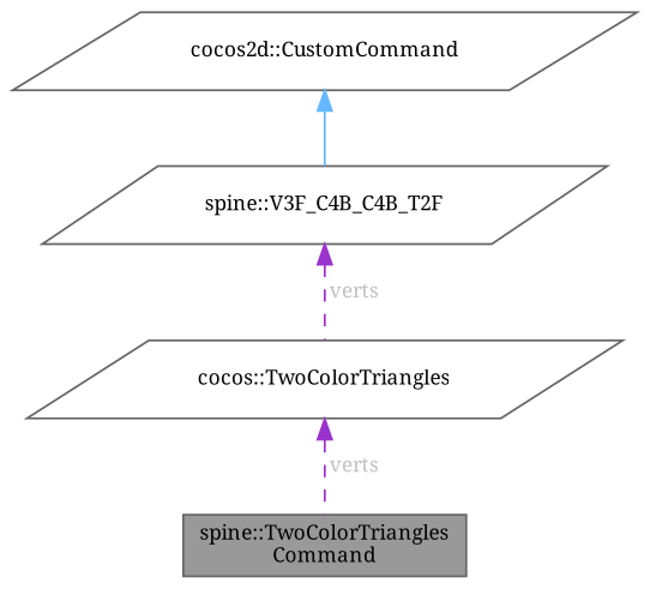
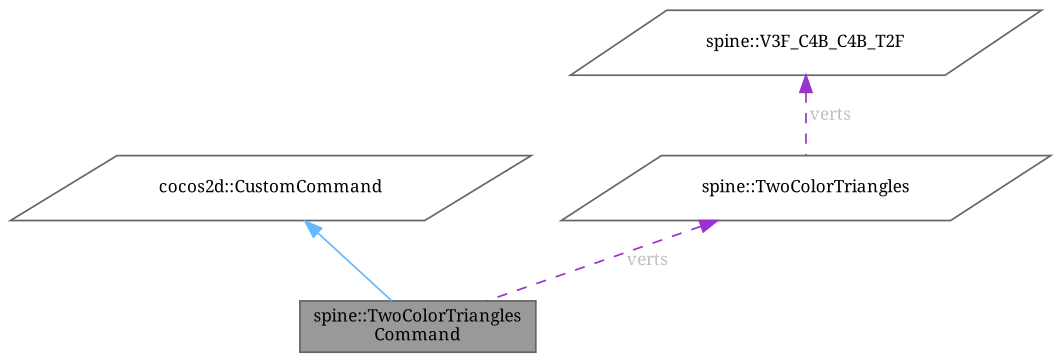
  digraph {
    fontname="Noto Serif"
    node [color=gray40 fillcolor=white fontname="Noto Serif" fontsize=10 shape=parallelogram style=filled]
    edge [color=darkorchid3 dir=back fontname="Noto Serif" fontsize=10 labelfontname=Helvetica labelfontsize=10 style=dashed fontcolor=grey]
    n1 [fillcolor=grey60 fontcolor=black height=0.2 label="spine::TwoColorTriangles\lCommand" shape=box width=0.4]
    n2 [height=0.2 label="cocos2d::CustomCommand" width=0.4]
-   n3 [height=0.2 label="cocos::TwoColorTriangles" width=0.4]
+   n3 [height=0.2 label="spine::TwoColorTriangles" width=0.4]
    n4 [height=0.2 label="spine::V3F_C4B_C4B_T2F" width=0.4]
-   n2 -> n4 [color=steelblue1 style=solid fontcolor=""]
+   n2 -> n1 [color=steelblue1 style=solid fontcolor=""]
    n3 -> n1 [label=" verts"]
    n4 -> n3 [label=" verts"]
  }
